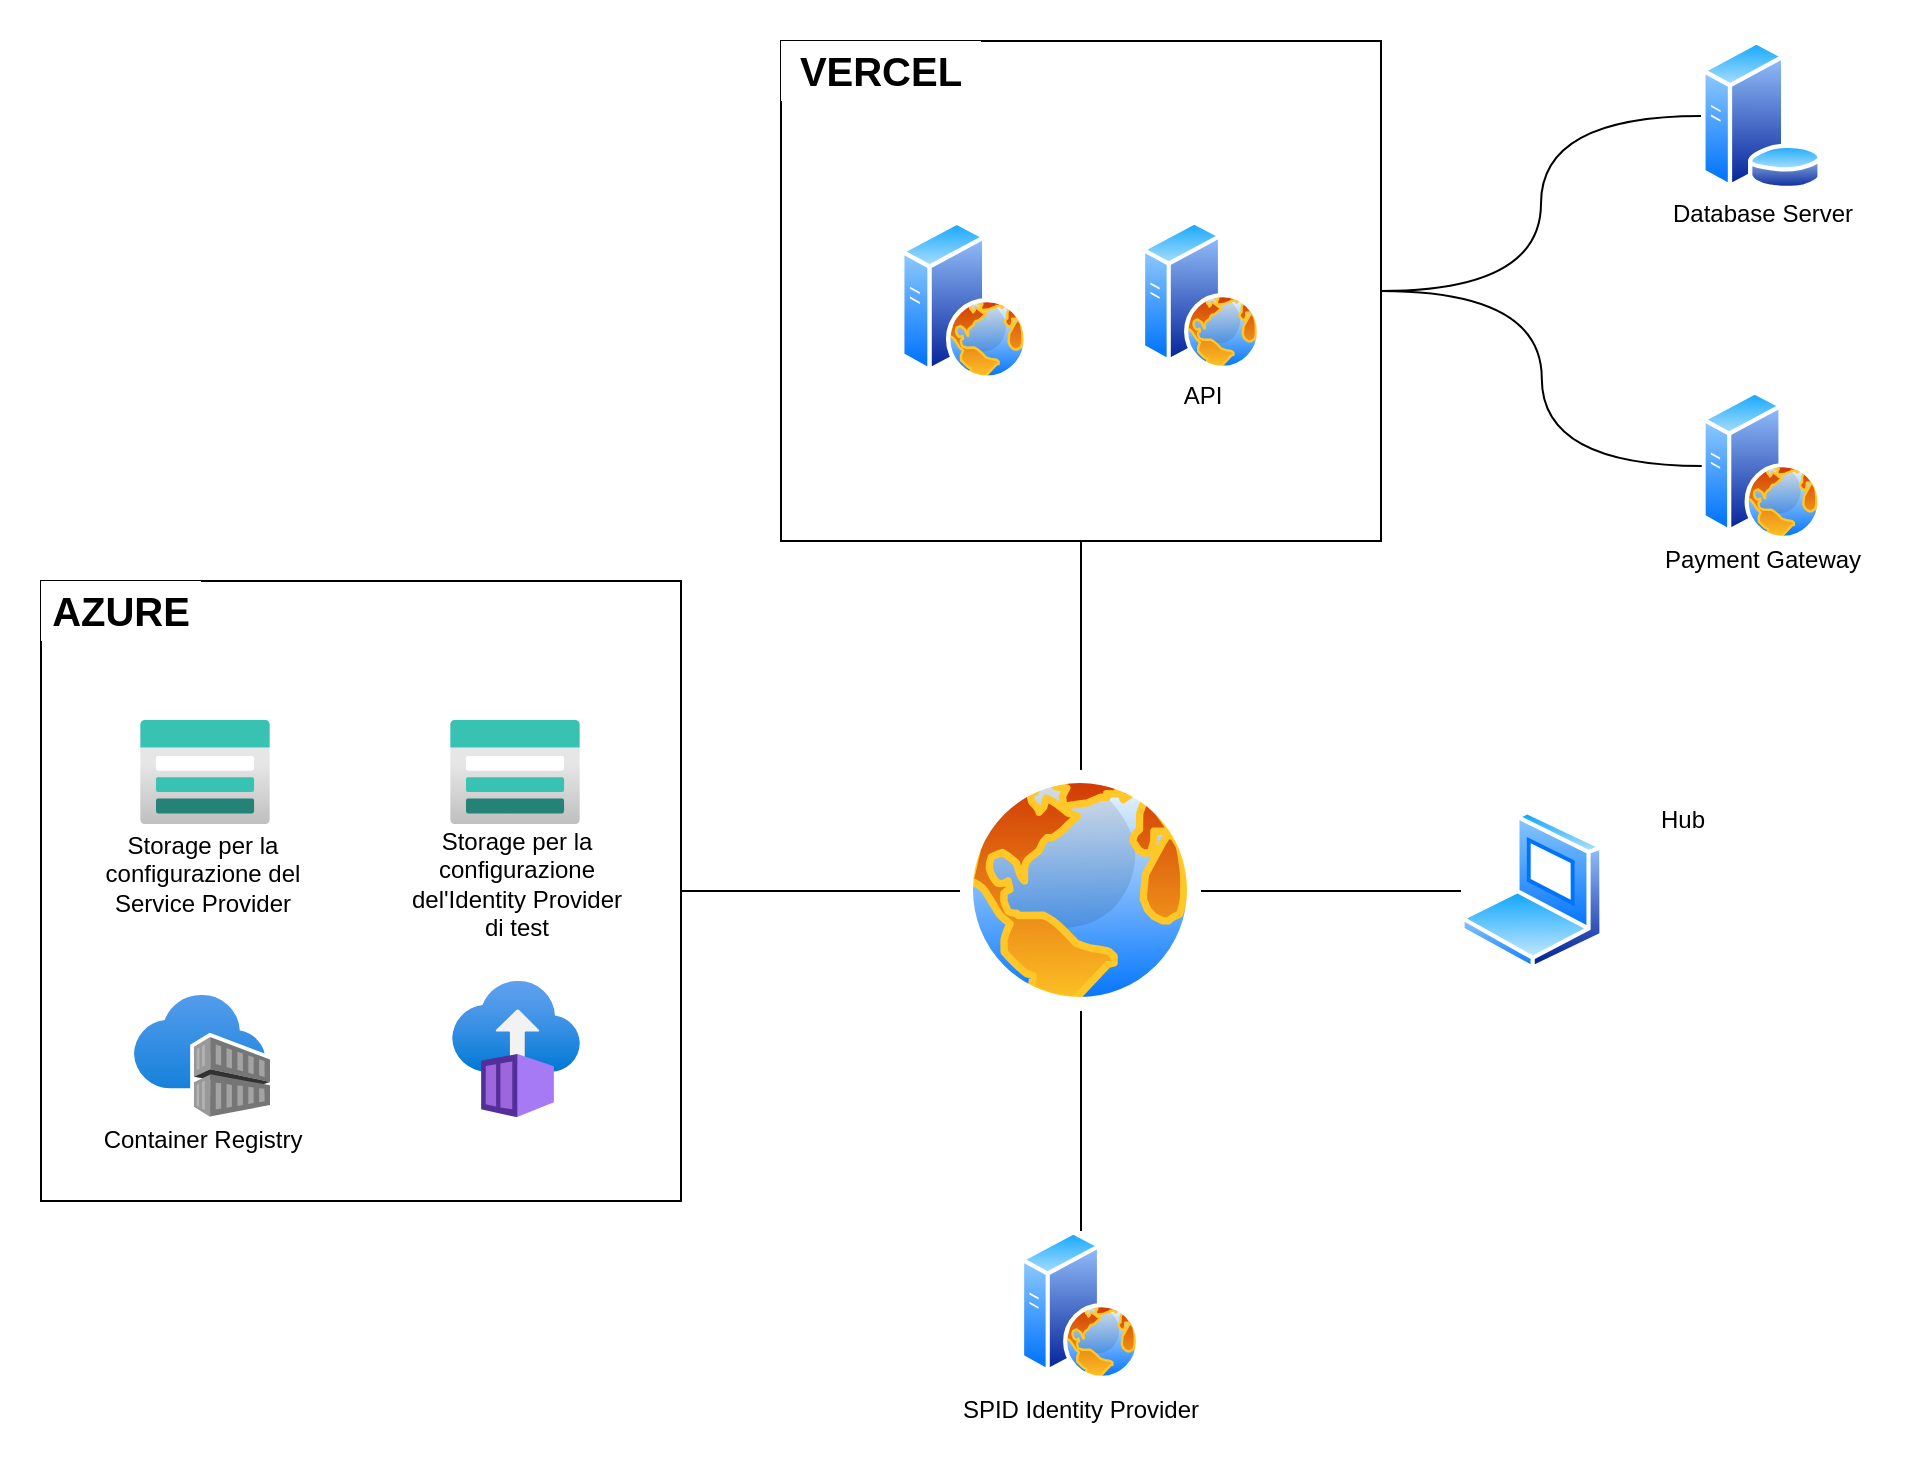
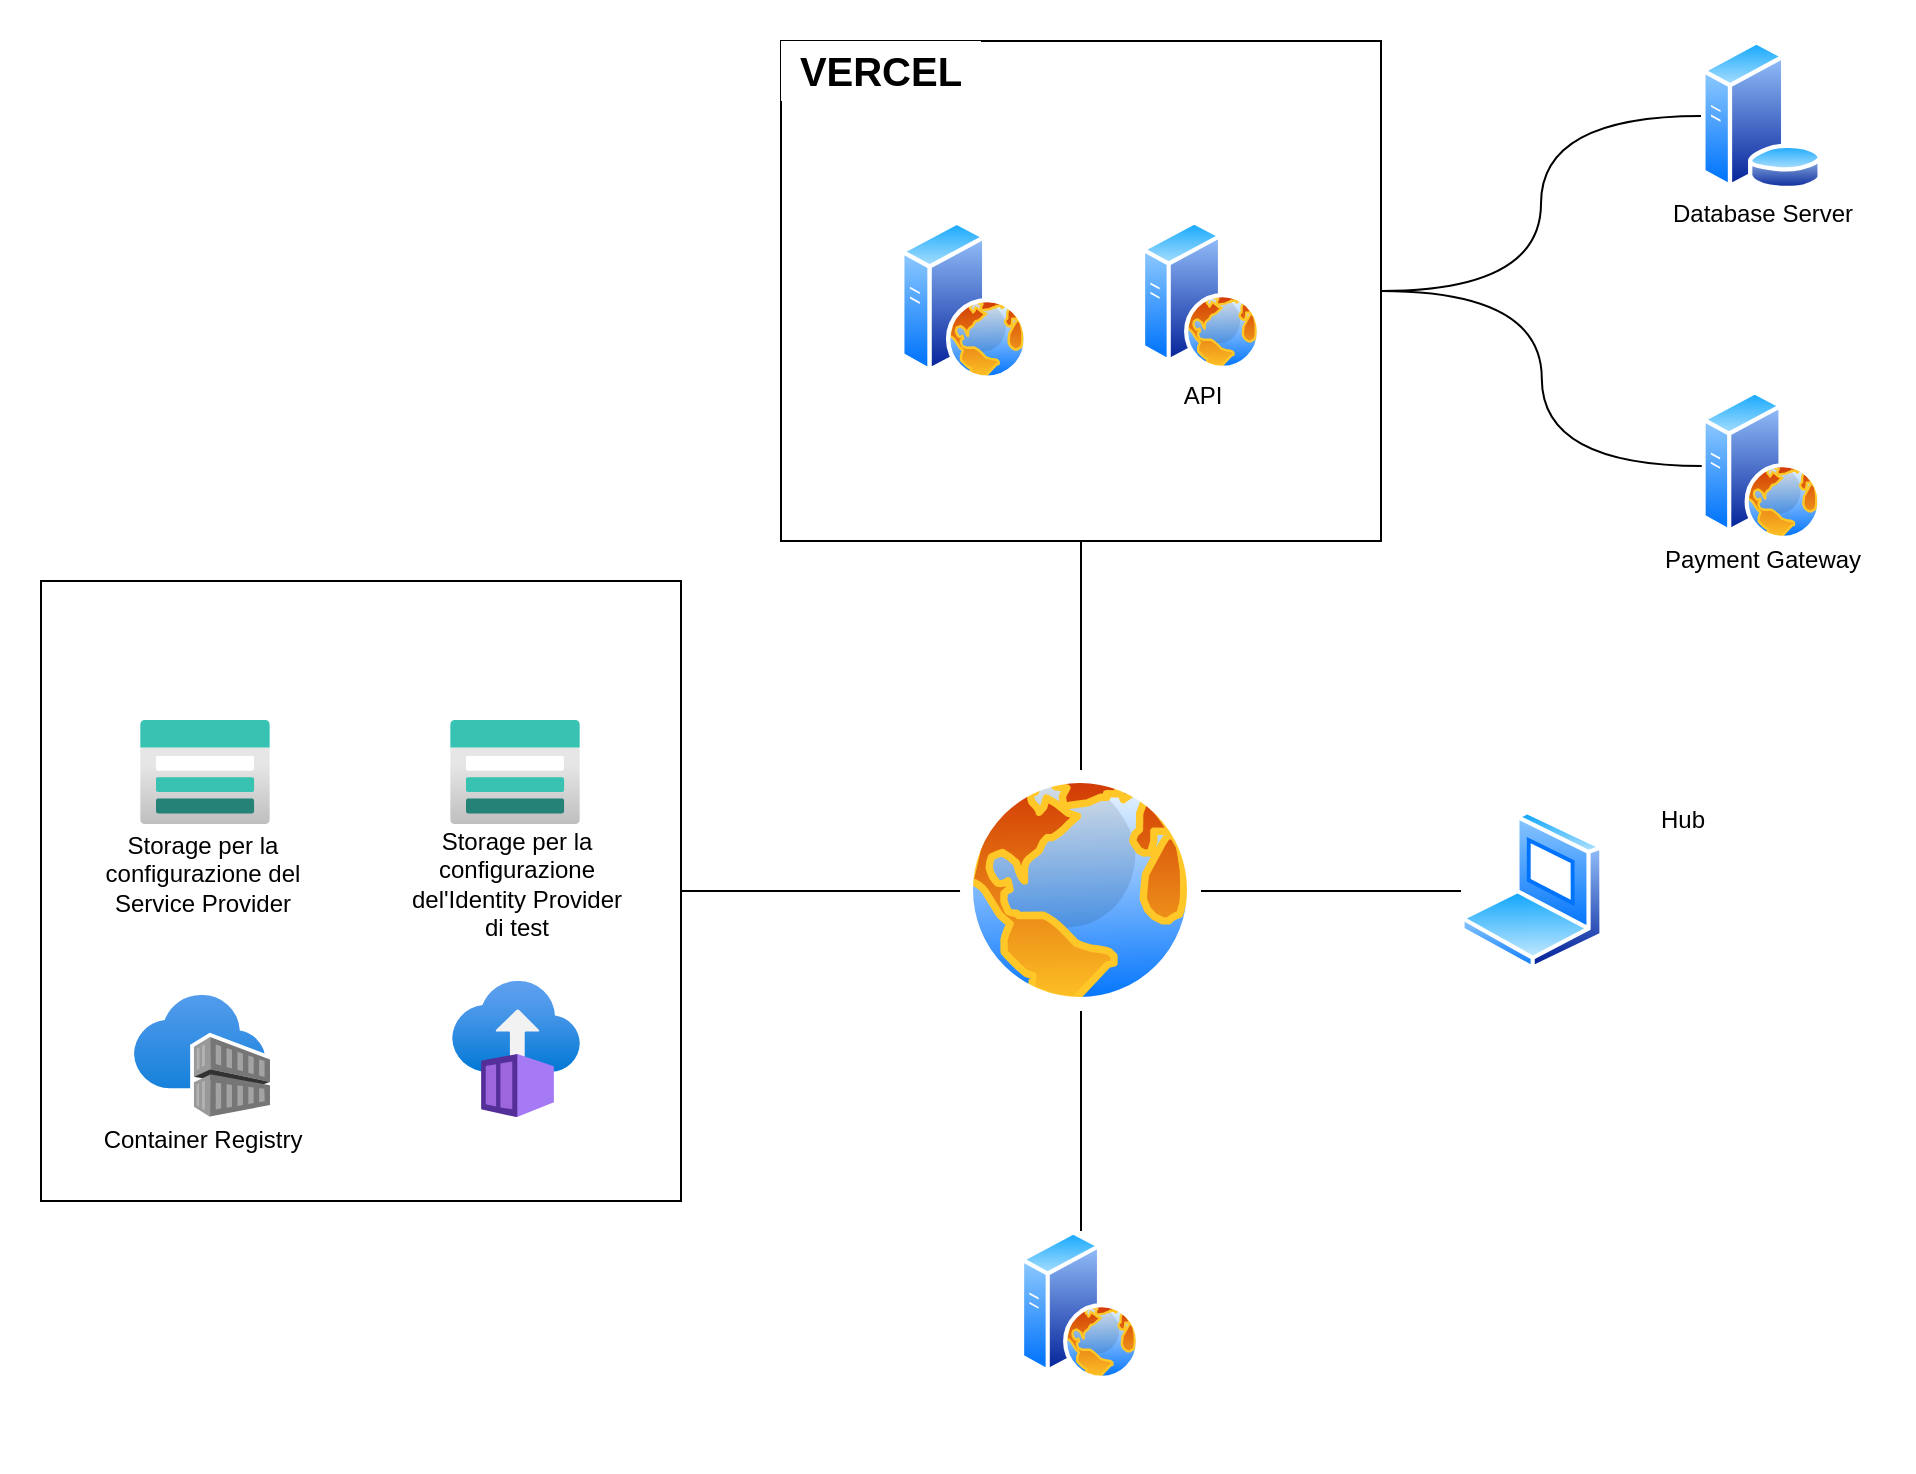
  <mxCell id="0" />
  <mxCell id="1" parent="0" />
  <mxCell id="2" value="" style="aspect=fixed;html=1;points=[];align=center;image;fontSize=12;image=img/lib/azure2/containers/Container_Registries.svg;" parent="1" vertex="1"><mxGeometry x="67" y="497.5" width="68" height="61" as="geometry" /></mxCell>
  <mxCell id="3" value="" style="aspect=fixed;html=1;points=[];align=center;image;fontSize=12;image=img/lib/azure2/compute/Container_Instances.svg;" parent="1" vertex="1"><mxGeometry x="226" y="490.5" width="64" height="68" as="geometry" /></mxCell>
  <mxCell id="4" value="" style="aspect=fixed;html=1;points=[];align=center;image;fontSize=12;image=img/lib/azure2/storage/Storage_Accounts.svg;" parent="1" vertex="1"><mxGeometry x="225" y="360" width="65" height="52" as="geometry" /></mxCell>
  <mxCell id="5" value="" style="aspect=fixed;html=1;points=[];align=center;image;fontSize=12;image=img/lib/azure2/storage/Storage_Accounts.svg;" parent="1" vertex="1"><mxGeometry x="70" y="360" width="65" height="52" as="geometry" /></mxCell>
  <mxCell id="6" style="edgeStyle=orthogonalEdgeStyle;curved=1;orthogonalLoop=1;jettySize=auto;html=1;exitX=1;exitY=0.5;exitDx=0;exitDy=0;entryX=0;entryY=0.5;entryDx=0;entryDy=0;endArrow=none;endFill=0;" edge="1" parent="1" source="7" target="20"><mxGeometry relative="1" as="geometry" /></mxCell>
  <mxCell id="7" value="" style="rounded=0;whiteSpace=wrap;html=1;fillColor=none;container=0;pointerEvents=0;" parent="1" vertex="1"><mxGeometry x="20" y="290" width="320" height="310" as="geometry" /></mxCell>
- <mxCell id="8" value="AZURE" style="text;html=1;align=center;verticalAlign=middle;resizable=0;points=[];autosize=1;strokeColor=none;fontSize=20;fontStyle=1;labelBackgroundColor=none;fillColor=#FFFFFF;fontColor=#000000;" parent="1" vertex="1"><mxGeometry x="20" y="290" width="80" height="30" as="geometry" /></mxCell>
  <mxCell id="9" style="edgeStyle=orthogonalEdgeStyle;curved=1;orthogonalLoop=1;jettySize=auto;html=1;exitX=1;exitY=0.5;exitDx=0;exitDy=0;entryX=0;entryY=0.5;entryDx=0;entryDy=0;endArrow=none;endFill=0;" edge="1" parent="1" source="11" target="25"><mxGeometry relative="1" as="geometry"><mxPoint x="860" y="358.75" as="targetPoint" /></mxGeometry></mxCell>
  <mxCell id="10" style="edgeStyle=orthogonalEdgeStyle;curved=1;orthogonalLoop=1;jettySize=auto;html=1;exitX=1;exitY=0.5;exitDx=0;exitDy=0;endArrow=none;endFill=0;entryX=0;entryY=0.5;entryDx=0;entryDy=0;" edge="1" parent="1" source="11" target="14"><mxGeometry relative="1" as="geometry"><mxPoint x="820" y="40" as="targetPoint" /></mxGeometry></mxCell>
  <mxCell id="11" value="" style="rounded=0;whiteSpace=wrap;html=1;labelBackgroundColor=none;pointerEvents=0;fontSize=20;fontColor=#000000;fillColor=none;" parent="1" vertex="1"><mxGeometry x="390" y="20" width="300" height="250" as="geometry" /></mxCell>
  <mxCell id="12" value="VERCEL" style="text;html=1;align=center;verticalAlign=middle;resizable=0;points=[];autosize=1;strokeColor=none;fontSize=20;fontStyle=1;labelBackgroundColor=none;fillColor=#FFFFFF;fontColor=#000000;" parent="1" vertex="1"><mxGeometry x="390" y="20" width="100" height="30" as="geometry" /></mxCell>
  <mxCell id="13" value="" style="aspect=fixed;perimeter=ellipsePerimeter;html=1;align=center;shadow=0;dashed=0;spacingTop=3;image;image=img/lib/active_directory/web_server.svg;fillColor=#FFFFFF;" parent="1" vertex="1"><mxGeometry x="570.5" y="110" width="60" height="75" as="geometry" /></mxCell>
  <mxCell id="14" value="" style="aspect=fixed;perimeter=ellipsePerimeter;html=1;align=center;shadow=0;dashed=0;spacingTop=3;image;image=img/lib/active_directory/database_server.svg;fillColor=#FFFFFF;" parent="1" vertex="1"><mxGeometry x="850" y="20" width="61.5" height="75" as="geometry" /></mxCell>
  <mxCell id="15" value="" style="aspect=fixed;perimeter=ellipsePerimeter;html=1;align=center;shadow=0;dashed=0;spacingTop=3;image;image=img/lib/active_directory/web_server.svg;fillColor=#FFFFFF;" parent="1" vertex="1"><mxGeometry x="450" y="110" width="64" height="80" as="geometry" /></mxCell>
  <mxCell id="16" style="edgeStyle=orthogonalEdgeStyle;curved=1;orthogonalLoop=1;jettySize=auto;html=1;exitX=0.5;exitY=0;exitDx=0;exitDy=0;entryX=0.5;entryY=1;entryDx=0;entryDy=0;endArrow=none;endFill=0;" edge="1" parent="1" source="17" target="20"><mxGeometry relative="1" as="geometry"><mxPoint x="400" y="735" as="sourcePoint" /></mxGeometry></mxCell>
  <mxCell id="17" value="" style="aspect=fixed;perimeter=ellipsePerimeter;html=1;align=center;shadow=0;dashed=0;spacingTop=3;image;image=img/lib/active_directory/web_server.svg;fillColor=#FFFFFF;" parent="1" vertex="1"><mxGeometry x="510" y="615" width="60" height="75" as="geometry" /></mxCell>
  <mxCell id="18" style="edgeStyle=orthogonalEdgeStyle;curved=1;orthogonalLoop=1;jettySize=auto;html=1;exitX=0;exitY=0.5;exitDx=0;exitDy=0;entryX=1;entryY=0.5;entryDx=0;entryDy=0;endArrow=none;endFill=0;" edge="1" parent="1" source="28" target="20"><mxGeometry relative="1" as="geometry"><mxPoint x="744" y="600" as="sourcePoint" /></mxGeometry></mxCell>
  <mxCell id="19" style="edgeStyle=orthogonalEdgeStyle;curved=1;orthogonalLoop=1;jettySize=auto;html=1;exitX=0.5;exitY=0;exitDx=0;exitDy=0;entryX=0.5;entryY=1;entryDx=0;entryDy=0;endArrow=none;endFill=0;" edge="1" parent="1" source="20" target="11"><mxGeometry relative="1" as="geometry" /></mxCell>
  <mxCell id="20" value="" style="aspect=fixed;perimeter=ellipsePerimeter;html=1;align=center;shadow=0;dashed=0;spacingTop=3;image;image=img/lib/active_directory/internet_globe.svg;" vertex="1" parent="1"><mxGeometry x="480" y="385" width="120" height="120" as="geometry" /></mxCell>
  <mxCell id="21" value="Container Registry" style="text;html=1;align=center;verticalAlign=middle;resizable=0;points=[];autosize=1;strokeColor=none;" vertex="1" parent="1"><mxGeometry x="46" y="560" width="110" height="20" as="geometry" /></mxCell>
  <mxCell id="22" value="Storage per la&lt;br&gt;configurazione del&lt;br&gt;Service Provider" style="text;html=1;align=center;verticalAlign=middle;resizable=0;points=[];autosize=1;strokeColor=none;" vertex="1" parent="1"><mxGeometry x="46" y="412" width="110" height="50" as="geometry" /></mxCell>
  <mxCell id="23" value="Storage per la&lt;br&gt;configurazione&lt;br&gt;del'Identity Provider&lt;br&gt;di test" style="text;html=1;align=center;verticalAlign=middle;resizable=0;points=[];autosize=1;strokeColor=none;" vertex="1" parent="1"><mxGeometry x="197.5" y="412" width="120" height="60" as="geometry" /></mxCell>
  <mxCell id="24" value="Database Server" style="text;html=1;align=center;verticalAlign=middle;resizable=0;points=[];autosize=1;strokeColor=none;" vertex="1" parent="1"><mxGeometry x="825.75" y="97" width="110" height="20" as="geometry" /></mxCell>
  <mxCell id="25" value="" style="aspect=fixed;perimeter=ellipsePerimeter;html=1;align=center;shadow=0;dashed=0;spacingTop=3;image;image=img/lib/active_directory/web_server.svg;fillColor=#FFFFFF;" vertex="1" parent="1"><mxGeometry x="850.75" y="195" width="60" height="75" as="geometry" /></mxCell>
  <mxCell id="26" value="Payment Gateway" style="text;html=1;align=center;verticalAlign=middle;resizable=0;points=[];autosize=1;strokeColor=none;" vertex="1" parent="1"><mxGeometry x="825.75" y="270" width="110" height="20" as="geometry" /></mxCell>
- <mxCell id="27" value="SPID Identity Provider" style="text;html=1;align=center;verticalAlign=middle;resizable=0;points=[];autosize=1;strokeColor=none;" vertex="1" parent="1"><mxGeometry x="475" y="695" width="130" height="20" as="geometry" /></mxCell>
  <mxCell id="28" value="" style="aspect=fixed;perimeter=ellipsePerimeter;html=1;align=center;shadow=0;dashed=0;spacingTop=3;image;image=img/lib/active_directory/laptop_client.svg;" vertex="1" parent="1"><mxGeometry x="730" y="405" width="72" height="80" as="geometry" /></mxCell>
  <mxCell id="29" value="Hub" style="text;html=1;align=center;verticalAlign=middle;resizable=0;points=[];autosize=1;strokeColor=none;" vertex="1" parent="1"><mxGeometry x="821" y="400" width="40" height="20" as="geometry" /></mxCell>
  <mxCell id="30" value="API" style="text;html=1;align=center;verticalAlign=middle;resizable=0;points=[];autosize=1;strokeColor=none;" vertex="1" parent="1"><mxGeometry x="585.5" y="188" width="30" height="20" as="geometry" /></mxCell>
